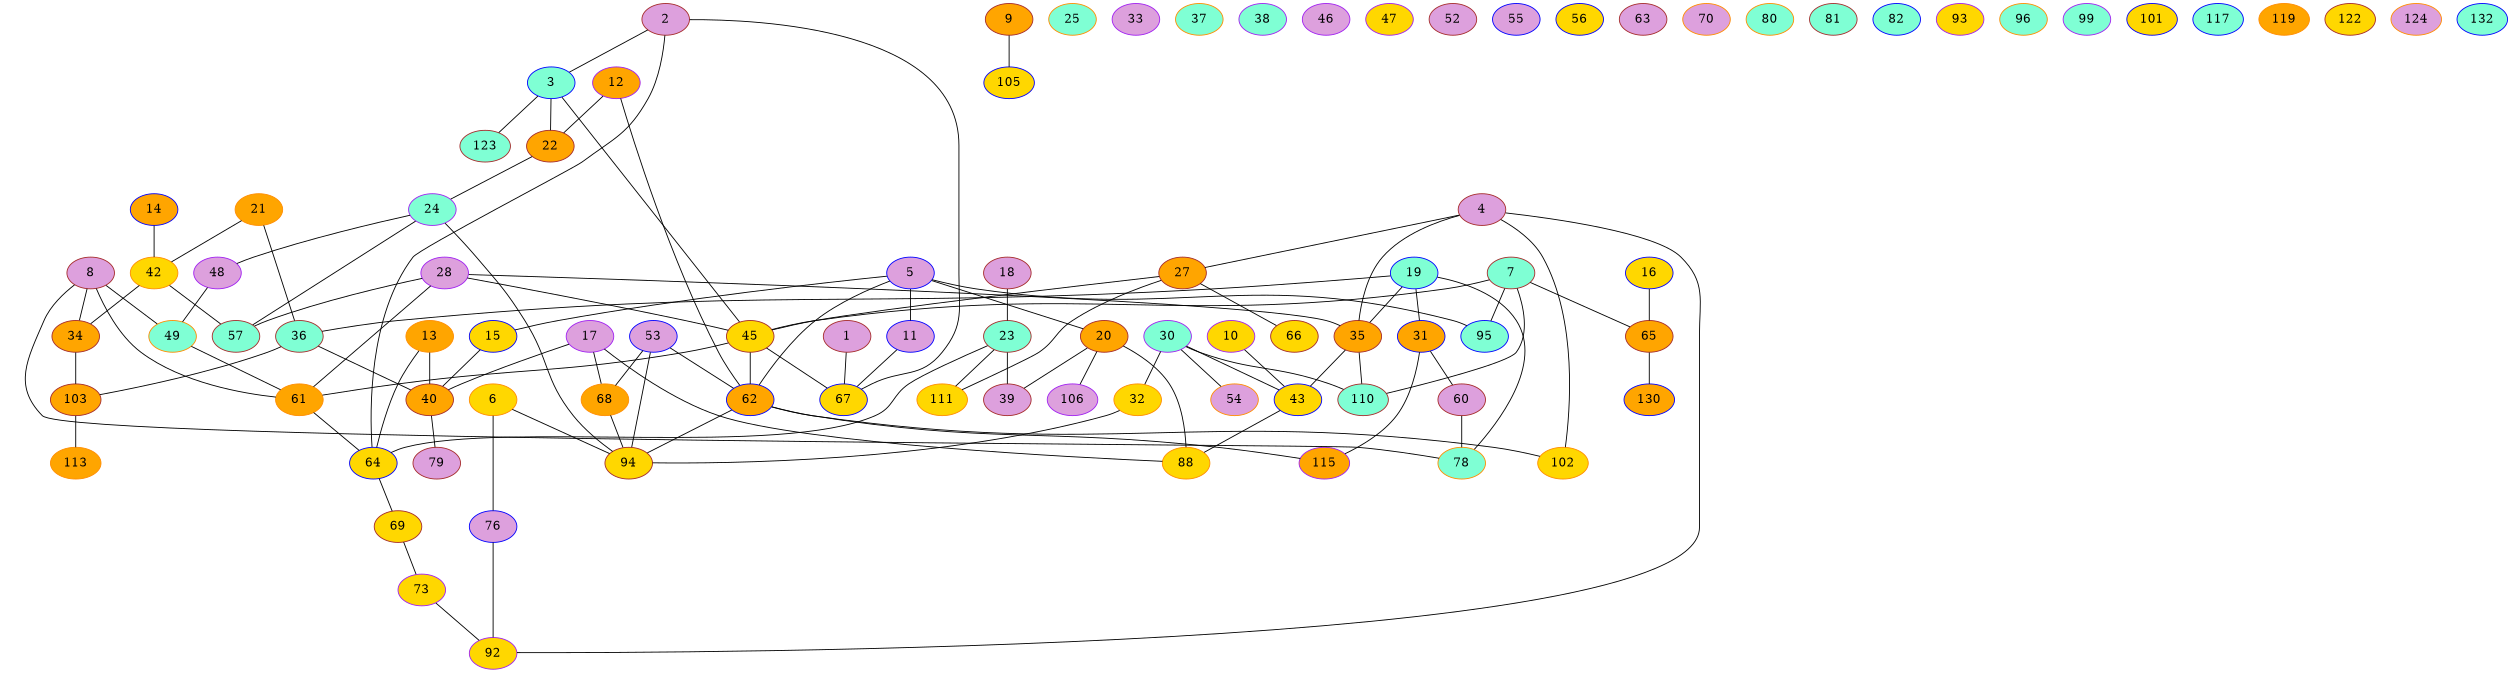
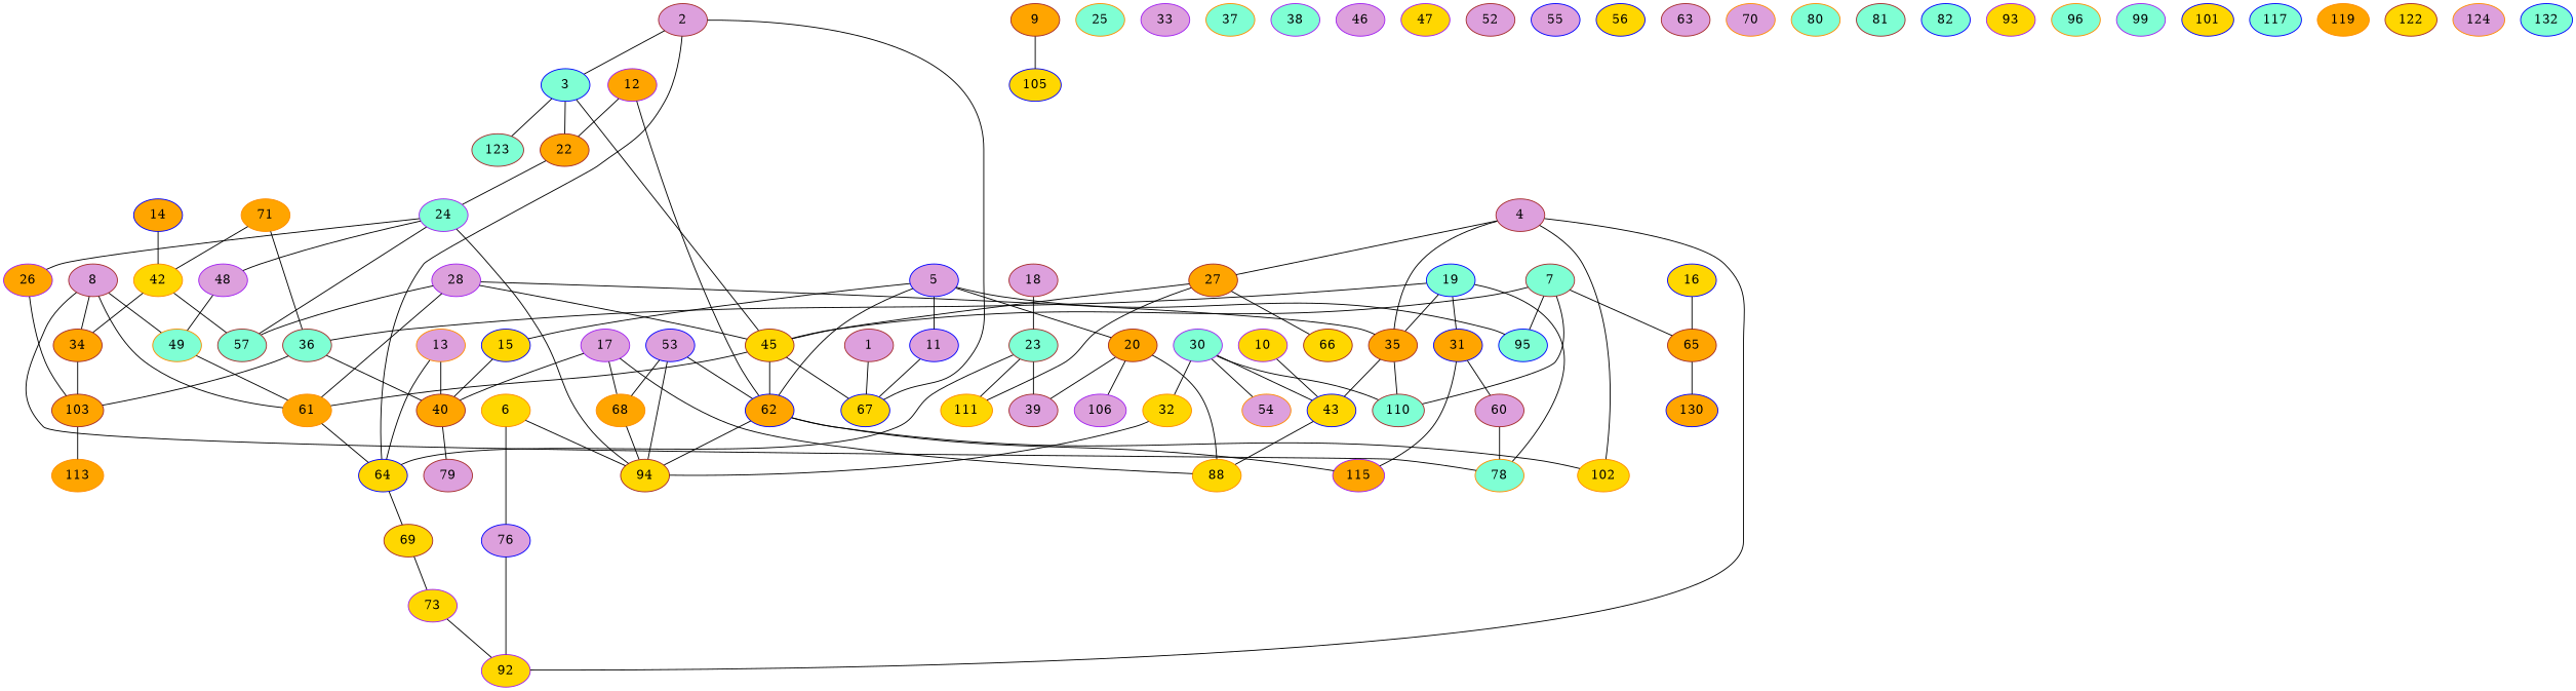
  graph {
    node [color=brown fillcolor=plum style=filled]
    1 [super="+116"]
    67 [color=blue fillcolor=gold super="+86"]
    3 [color=blue fillcolor=aquamarine super="+129"]
    22 [fillcolor=orange super="+51"]
    45 [fillcolor=gold super="+89"]
    123 [fillcolor=aquamarine]
    2
    64 [color=blue fillcolor=gold super="+71"]
    69 [fillcolor=gold]
    24 [color=purple fillcolor=aquamarine super="+50"]
    62 [color=blue fillcolor=orange super="+91"]
    61 [color=darkorange fillcolor=orange super="+133"]
    4 [super="+108"]
    27 [fillcolor=orange super="+134"]
    35 [fillcolor=orange super="+74"]
    92 [color=purple fillcolor=gold super="+127"]
    102 [color=darkorange fillcolor=gold]
    111 [color=darkorange fillcolor=gold]
    66 [fillcolor=gold]
    110 [fillcolor=aquamarine super="+131"]
    43 [color=blue fillcolor=gold super="+84"]
    5 [color=blue super="+41"]
    11 [color=blue]
    15 [color=blue fillcolor=gold]
    20 [fillcolor=orange super="+83"]
    95 [color=blue fillcolor=aquamarine super="+118"]
    40 [fillcolor=orange super="+87"]
    88 [color=darkorange fillcolor=gold]
    39 [super="+77"]
    106 [color=purple super="+125"]
    34 [fillcolor=orange]
    103 [fillcolor=orange super="+126"]
    94 [fillcolor=gold super="+97"]
    115 [color=purple fillcolor=orange]
    76 [color=blue super="+107"]
    6 [color=darkorange fillcolor=gold]
    7 [fillcolor=aquamarine super="+90"]
    65 [fillcolor=orange super="+85"]
    130 [color=blue fillcolor=orange]
    8 [super="+114"]
    49 [color=darkorange fillcolor=aquamarine super="+109"]
    78 [color=darkorange fillcolor=aquamarine super="+100"]
    9 [fillcolor=orange]
    105 [color=blue fillcolor=gold]
    10 [color=purple fillcolor=gold super="+72"]
    12 [color=purple fillcolor=orange]
-   13 [color=darkorange fillcolor=orange super="+121"]
+   13 [color=darkorange super="+121"]
    79
    14 [color=blue fillcolor=orange]
    42 [color=darkorange fillcolor=gold]
    57 [fillcolor=aquamarine super="+98"]
    16 [color=blue fillcolor=gold]
    17 [color=purple super="+59"]
    68 [color=darkorange fillcolor=orange]
    23 [fillcolor=aquamarine super="+29"]
    18
    31 [color=blue fillcolor=orange super="+120"]
    60
    19 [color=blue fillcolor=aquamarine]
    36 [fillcolor=aquamarine super="+75"]
-   21 [color=darkorange fillcolor=orange]
+   21 [color=darkorange fillcolor=orange label=71]
+   26 [color=purple fillcolor=orange super="+58"]
    48 [color=purple]
    25 [color=darkorange fillcolor=aquamarine]
    113 [color=darkorange fillcolor=orange]
    28 [color=purple super="+44"]
    30 [color=purple fillcolor=aquamarine super="+128"]
    32 [color=darkorange fillcolor=gold]
    54 [color=darkorange]
    33 [color=purple]
    37 [color=darkorange fillcolor=aquamarine]
    38 [color=purple fillcolor=aquamarine]
    46 [color=purple]
    47 [color=purple fillcolor=gold]
    52
    53 [color=blue super="+104"]
    55 [color=blue]
    56 [color=blue fillcolor=gold]
    63
    73 [color=purple fillcolor=gold super="+112"]
    70 [color=darkorange]
    80 [color=darkorange fillcolor=aquamarine]
    81 [fillcolor=aquamarine]
    82 [color=blue fillcolor=aquamarine]
    93 [color=purple fillcolor=gold]
    96 [color=darkorange fillcolor=aquamarine]
    99 [color=purple fillcolor=aquamarine]
    101 [color=blue fillcolor=gold]
    117 [color=blue fillcolor=aquamarine]
    119 [color=darkorange fillcolor=orange]
    122 [fillcolor=gold]
    124 [color=darkorange]
    132 [color=blue fillcolor=aquamarine]
    1 -- 67
    3 -- 22
    3 -- 45
    3 -- 123
    22 -- 24 [weight=2]
    45 -- 67
    45 -- 62
    45 -- 61
    2 -- 67
    2 -- 3
    2 -- 64
    64 -- 69
    69 -- 73
    24 -- 94
    24 -- 57
+   24 -- 26
    24 -- 48
    62 -- 102
    62 -- 94
    62 -- 115
    61 -- 64
    4 -- 27
    4 -- 35
    4 -- 92
    4 -- 102
    27 -- 45
    27 -- 111
    27 -- 66
    35 -- 110
    35 -- 43
    43 -- 88
    5 -- 62
    5 -- 11
    5 -- 15
    5 -- 20
    5 -- 95
    11 -- 67
    15 -- 40
    20 -- 88
    20 -- 39
    20 -- 106
    40 -- 79
    34 -- 103
    103 -- 113
    76 -- 92
    6 -- 94
    6 -- 76
    7 -- 45
    7 -- 110
    7 -- 95
    7 -- 65
    65 -- 130
    8 -- 61
    8 -- 34
    8 -- 49
    8 -- 78
    49 -- 61
    9 -- 105
    10 -- 43
    12 -- 22
    12 -- 62
    13 -- 64
    13 -- 40
    14 -- 42
    42 -- 34
    42 -- 57
    16 -- 65
    17 -- 40
    17 -- 88
    17 -- 68
    68 -- 94
    23 -- 64
    23 -- 111
    23 -- 39
    18 -- 23
    31 -- 115
    31 -- 60
    60 -- 78
    19 -- 35
    19 -- 78
    19 -- 31
    19 -- 36
    36 -- 40
    36 -- 103
    21 -- 42
    21 -- 36
+   26 -- 103
    48 -- 49
    28 -- 45
    28 -- 61
    28 -- 35
    28 -- 57
    30 -- 110
    30 -- 43
    30 -- 32
    30 -- 54
    32 -- 94
    53 -- 62
    53 -- 94
    53 -- 68
    73 -- 92
  }
